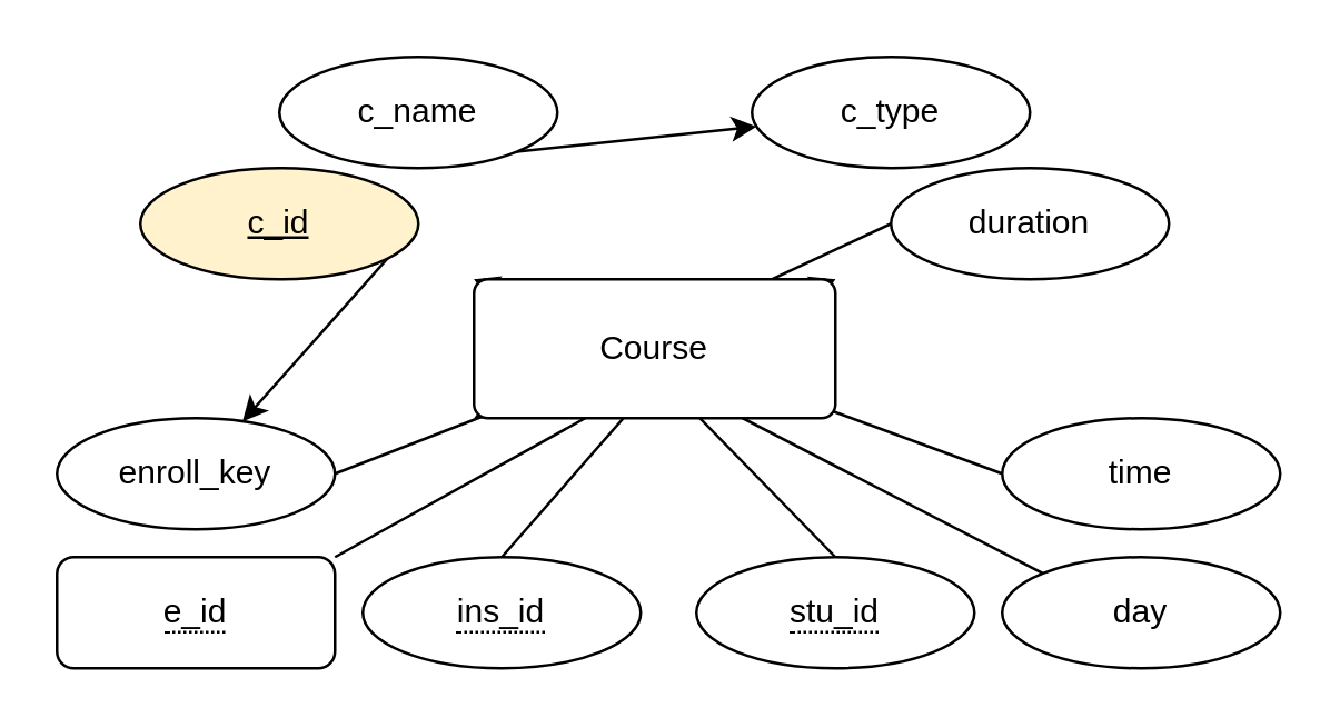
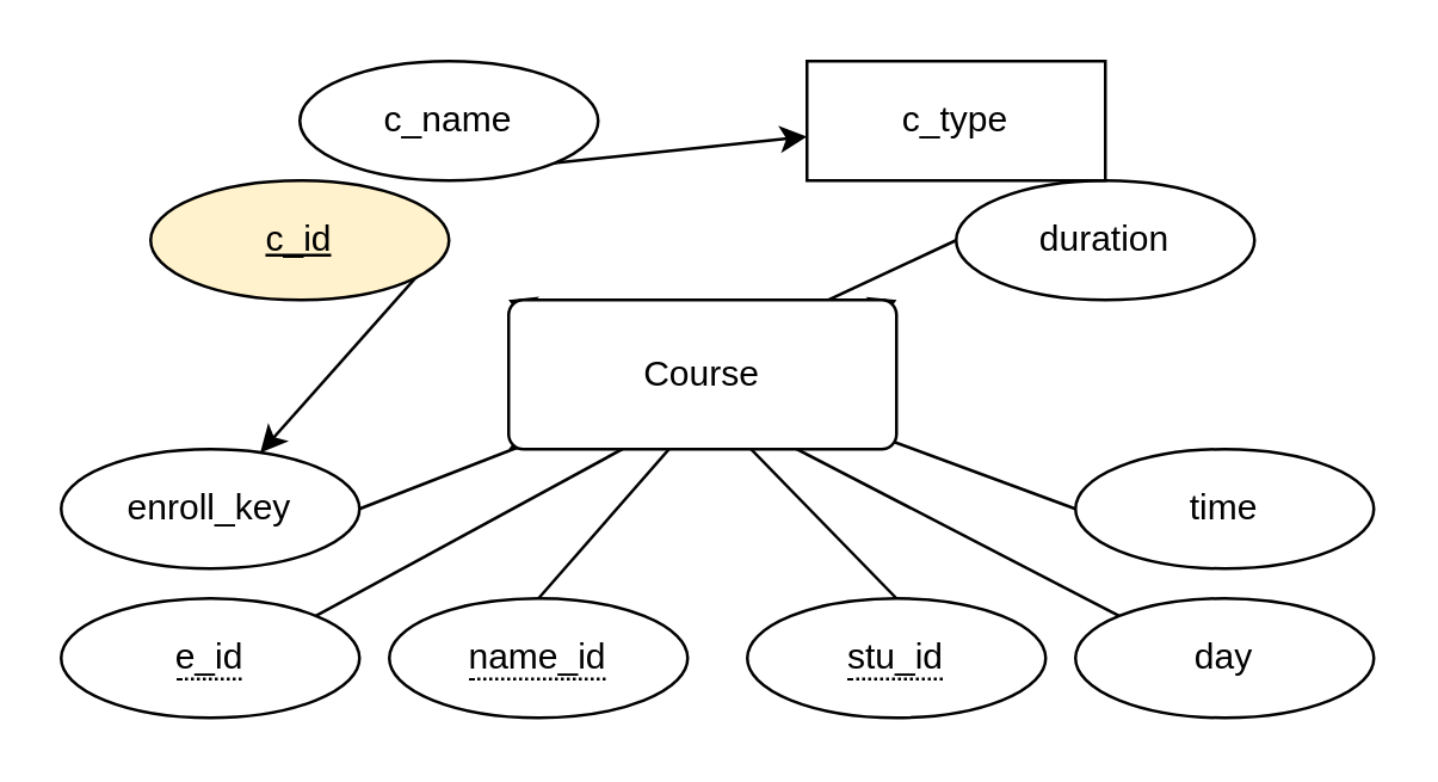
  <mxCell id="0" />
  <mxCell id="1" parent="0" />
  <mxCell id="2" style="edgeStyle=none;rounded=0;orthogonalLoop=1;jettySize=auto;html=1;exitX=0;exitY=0.5;exitDx=0;exitDy=0;" edge="1" parent="1" source="12"><mxGeometry relative="1" as="geometry"><mxPoint x="170" y="150" as="targetPoint" /></mxGeometry></mxCell>
  <mxCell id="3" style="edgeStyle=none;rounded=0;orthogonalLoop=1;jettySize=auto;html=1;exitX=0;exitY=0.5;exitDx=0;exitDy=0;entryX=0;entryY=0;entryDx=0;entryDy=0;" edge="1" parent="1" source="14" target="11"><mxGeometry relative="1" as="geometry" /></mxCell>
  <mxCell id="4" style="edgeStyle=none;rounded=0;orthogonalLoop=1;jettySize=auto;html=1;exitX=0;exitY=0;exitDx=0;exitDy=0;" edge="1" parent="1" source="15"><mxGeometry relative="1" as="geometry"><mxPoint x="170" y="100" as="targetPoint" /></mxGeometry></mxCell>
  <mxCell id="5" style="edgeStyle=none;rounded=0;orthogonalLoop=1;jettySize=auto;html=1;exitX=0.5;exitY=0;exitDx=0;exitDy=0;entryX=0.25;entryY=0;entryDx=0;entryDy=0;" edge="1" parent="1" source="21" target="11"><mxGeometry relative="1" as="geometry"><mxPoint x="170" y="100" as="targetPoint" /></mxGeometry></mxCell>
  <mxCell id="6" style="edgeStyle=none;rounded=0;orthogonalLoop=1;jettySize=auto;html=1;exitX=0.5;exitY=0;exitDx=0;exitDy=0;entryX=0.75;entryY=0;entryDx=0;entryDy=0;" edge="1" parent="1" source="20" target="11"><mxGeometry relative="1" as="geometry" /></mxCell>
  <mxCell id="7" style="edgeStyle=none;rounded=0;orthogonalLoop=1;jettySize=auto;html=1;exitX=1;exitY=0;exitDx=0;exitDy=0;" edge="1" parent="1" source="19"><mxGeometry relative="1" as="geometry"><mxPoint x="300" y="100" as="targetPoint" /></mxGeometry></mxCell>
  <mxCell id="8" style="edgeStyle=none;rounded=0;orthogonalLoop=1;jettySize=auto;html=1;exitX=1;exitY=0.5;exitDx=0;exitDy=0;entryX=1;entryY=0;entryDx=0;entryDy=0;" edge="1" parent="1" source="18" target="11"><mxGeometry relative="1" as="geometry" /></mxCell>
  <mxCell id="9" style="rounded=0;orthogonalLoop=1;jettySize=auto;html=1;exitX=1;exitY=0.5;exitDx=0;exitDy=0;" edge="1" parent="1" source="13" target="18"><mxGeometry relative="1" as="geometry" /></mxCell>
  <mxCell id="10" style="edgeStyle=none;rounded=0;orthogonalLoop=1;jettySize=auto;html=1;exitX=1;exitY=1;exitDx=0;exitDy=0;" edge="1" parent="1" source="16" target="17"><mxGeometry relative="1" as="geometry"><mxPoint x="300" y="150" as="targetPoint" /></mxGeometry></mxCell>
  <mxCell id="11" value="Course" style="rounded=1;arcSize=10;whiteSpace=wrap;html=1;align=center;" vertex="1" parent="1"><mxGeometry x="170" y="100" width="130" height="50" as="geometry" /></mxCell>
  <mxCell id="12" value="duration" style="ellipse;whiteSpace=wrap;html=1;align=center;" vertex="1" parent="1"><mxGeometry x="320" y="60" width="100" height="40" as="geometry" /></mxCell>
  <mxCell id="13" value="c_id" style="ellipse;whiteSpace=wrap;html=1;align=center;fontStyle=4;fillColor=#fff2cc;" vertex="1" parent="1"><mxGeometry x="50" y="60" width="100" height="40" as="geometry" /></mxCell>
  <mxCell id="14" value="time" style="ellipse;whiteSpace=wrap;html=1;align=center;" vertex="1" parent="1"><mxGeometry x="360" y="150" width="100" height="40" as="geometry" /></mxCell>
  <mxCell id="15" value="day" style="ellipse;whiteSpace=wrap;html=1;align=center;" vertex="1" parent="1"><mxGeometry x="360" y="200" width="100" height="40" as="geometry" /></mxCell>
  <mxCell id="16" value="c_name" style="ellipse;whiteSpace=wrap;html=1;align=center;" vertex="1" parent="1"><mxGeometry x="100" y="20" width="100" height="40" as="geometry" /></mxCell>
- <mxCell id="17" value="c_type" style="ellipse;whiteSpace=wrap;html=1;align=center;" vertex="1" parent="1"><mxGeometry x="270" y="20" width="100" height="40" as="geometry" /></mxCell>
+ <mxCell id="17" value="c_type" style="whiteSpace=wrap;html=1;align=center;rounded=0;" vertex="1" parent="1"><mxGeometry x="270" y="20" width="100" height="40" as="geometry" /></mxCell>
  <mxCell id="18" value="enroll_key" style="ellipse;whiteSpace=wrap;html=1;align=center;" vertex="1" parent="1"><mxGeometry x="20" y="150" width="100" height="40" as="geometry" /></mxCell>
- <mxCell id="19" value="&lt;span style=&quot;border-bottom: 1px dotted&quot;&gt;e_id&lt;/span&gt;" style="whiteSpace=wrap;html=1;align=center;rounded=1;" vertex="1" parent="1"><mxGeometry x="20" y="200" width="100" height="40" as="geometry" /></mxCell>
- <mxCell id="20" value="&lt;span style=&quot;border-bottom: 1px dotted&quot;&gt;ins_id&lt;/span&gt;" style="ellipse;whiteSpace=wrap;html=1;align=center;" vertex="1" parent="1"><mxGeometry x="130" y="200" width="100" height="40" as="geometry" /></mxCell>
+ <mxCell id="19" value="&lt;span style=&quot;border-bottom: 1px dotted&quot;&gt;e_id&lt;/span&gt;" style="ellipse;whiteSpace=wrap;html=1;align=center;" vertex="1" parent="1"><mxGeometry x="20" y="200" width="100" height="40" as="geometry" /></mxCell>
+ <mxCell id="20" value="&lt;span style=&quot;border-bottom: 1px dotted&quot;&gt;name_id&lt;/span&gt;" style="ellipse;whiteSpace=wrap;html=1;align=center;" vertex="1" parent="1"><mxGeometry x="130" y="200" width="100" height="40" as="geometry" /></mxCell>
  <mxCell id="21" value="&lt;span style=&quot;border-bottom: 1px dotted&quot;&gt;stu_id&lt;/span&gt;" style="ellipse;whiteSpace=wrap;html=1;align=center;" vertex="1" parent="1"><mxGeometry x="250" y="200" width="100" height="40" as="geometry" /></mxCell>
